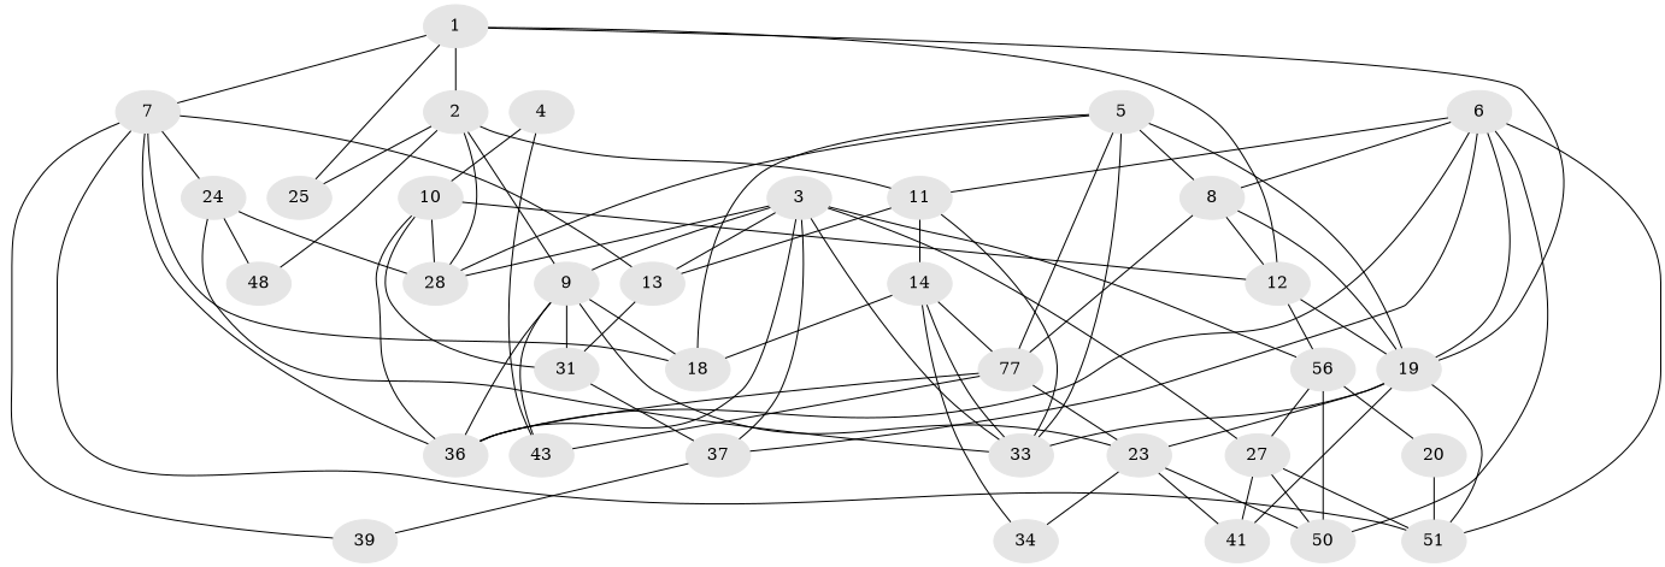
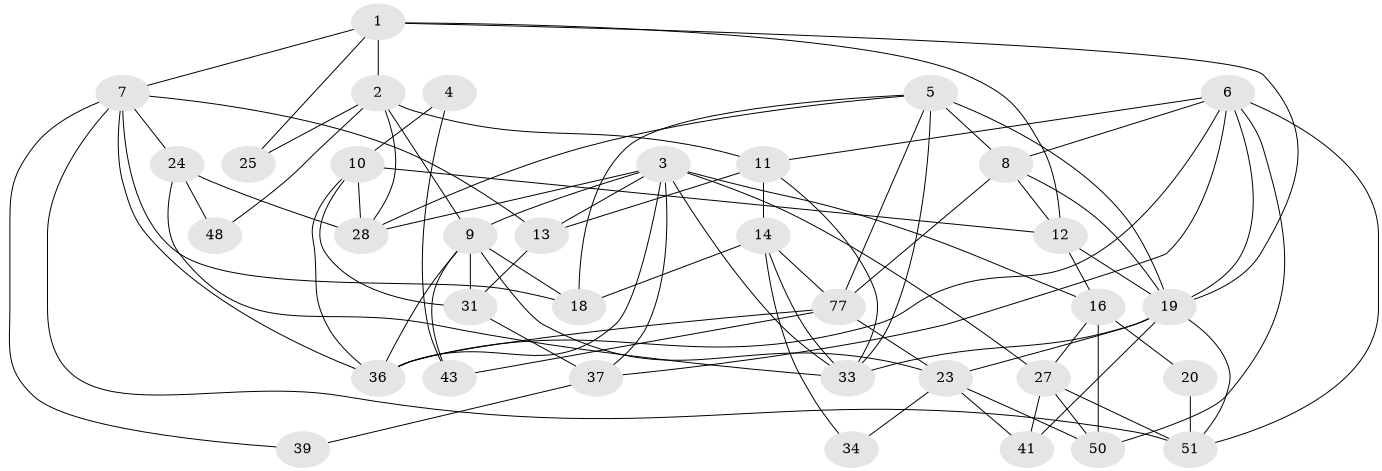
  graph {
    node [color=gray90 style=filled]
    1 [super="+21"]
    2
    7 [super="+15"]
    12
    19 [super="+30"]
    25
    9 [super="+44"]
    11 [super="+32"]
    28
    48
    13
    36 [super="+52"]
    18
    51
    24
    39
-   16 [super="+35" label=56]
+   16 [super="+35"]
    33 [super="+38"]
    23
    41
    43
    31
    14 [super="+26"]
    3 [super="+40"]
    27 [super="+46"]
    37
    50
    20
    10 [super="+42"]
    4
    5 [super="+47"]
    8 [super="+22"]
    n33 [label=77 super="+29"]
    6 [super="+49"]
    34
    1 -- 2
    1 -- 7
    1 -- 12
    1 -- 19
    1 -- 25
    2 -- 25
    2 -- 9
    2 -- 11
    2 -- 28
    2 -- 48
    7 -- 13
    7 -- 36
    7 -- 18
    7 -- 51
    7 -- 24
    7 -- 39
    12 -- 19
    12 -- 16
    19 -- 51
    19 -- 33
    19 -- 23
    19 -- 41
    9 -- 36 [weight=2]
    9 -- 18
    9 -- 23
    9 -- 43
    9 -- 31
    11 -- 13
    11 -- 33
    11 -- 14
    13 -- 31
    24 -- 28
    24 -- 48
    24 -- 33
    16 -- 27
    16 -- 50
    16 -- 20
    23 -- 41
    23 -- 50
    23 -- 34
    31 -- 37
    14 -- 18
    14 -- 33
    14 -- n33
    14 -- 34
    3 -- 9
    3 -- 28
    3 -- 13
    3 -- 36
    3 -- 16
    3 -- 33
    3 -- 27
    3 -- 37
    27 -- 51
    27 -- 41
    27 -- 50
    37 -- 39
    20 -- 51
    10 -- 12
    10 -- 28
    10 -- 36
    10 -- 31
    4 -- 43
    4 -- 10
    5 -- 19
    5 -- 28
    5 -- 18
    5 -- 33
    5 -- 8 [weight=2]
    5 -- n33
    8 -- 12
    8 -- 19
    8 -- n33 [weight=2]
    n33 -- 36
    n33 -- 23
    n33 -- 43
    6 -- 19
    6 -- 11
    6 -- 36
    6 -- 51
    6 -- 37
    6 -- 50
    6 -- 8
  }
